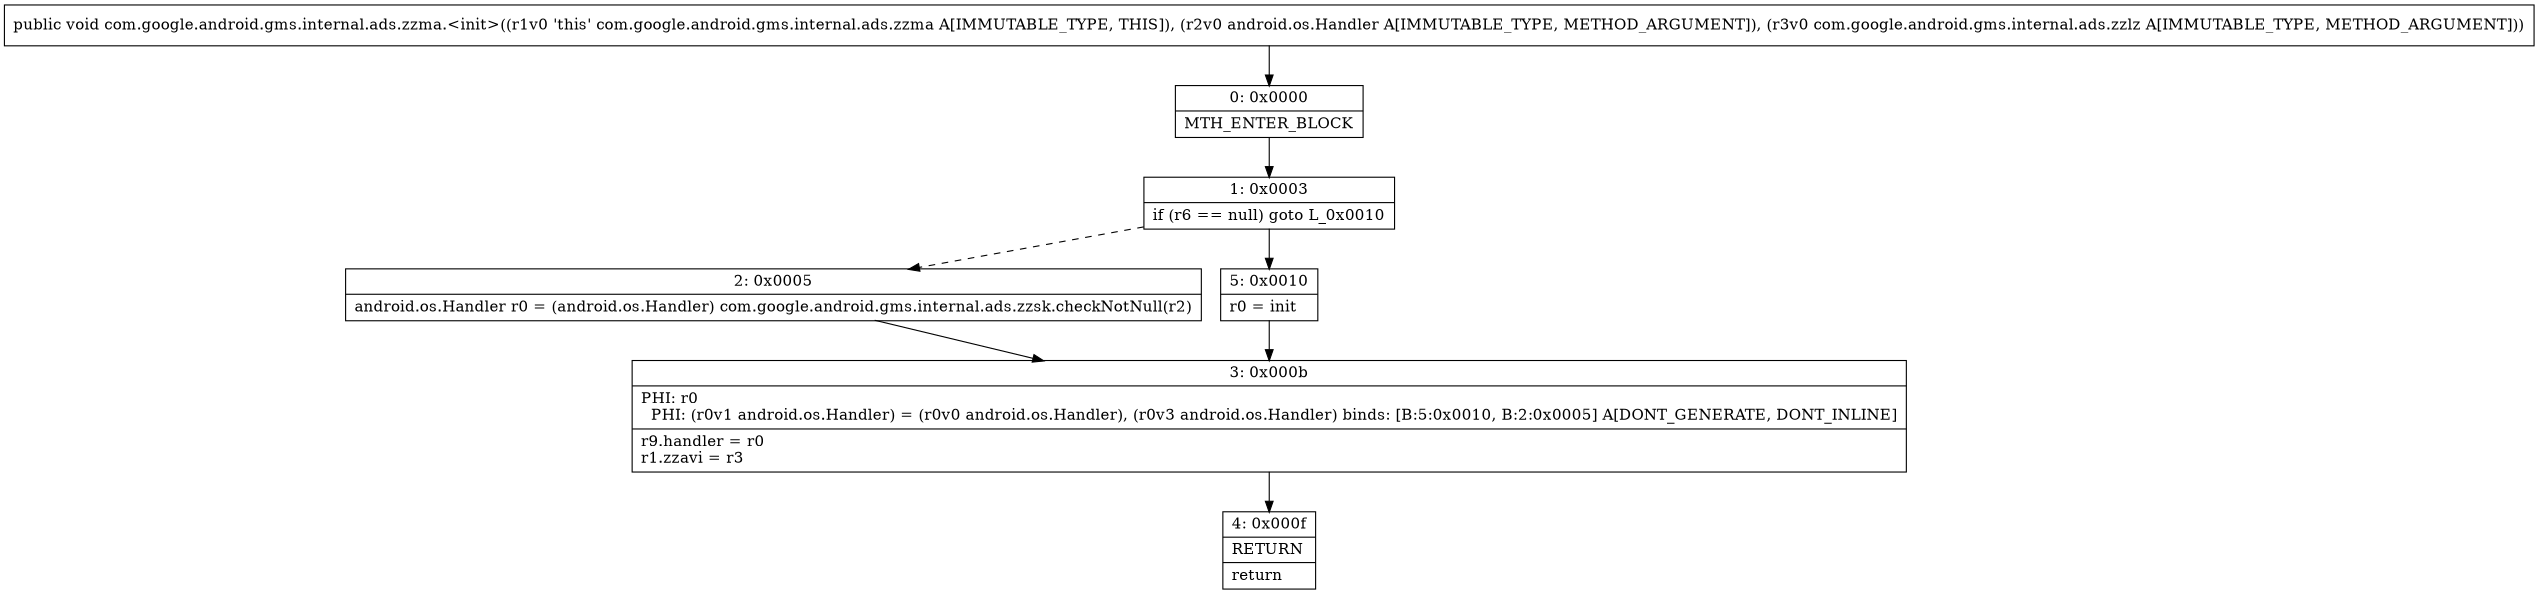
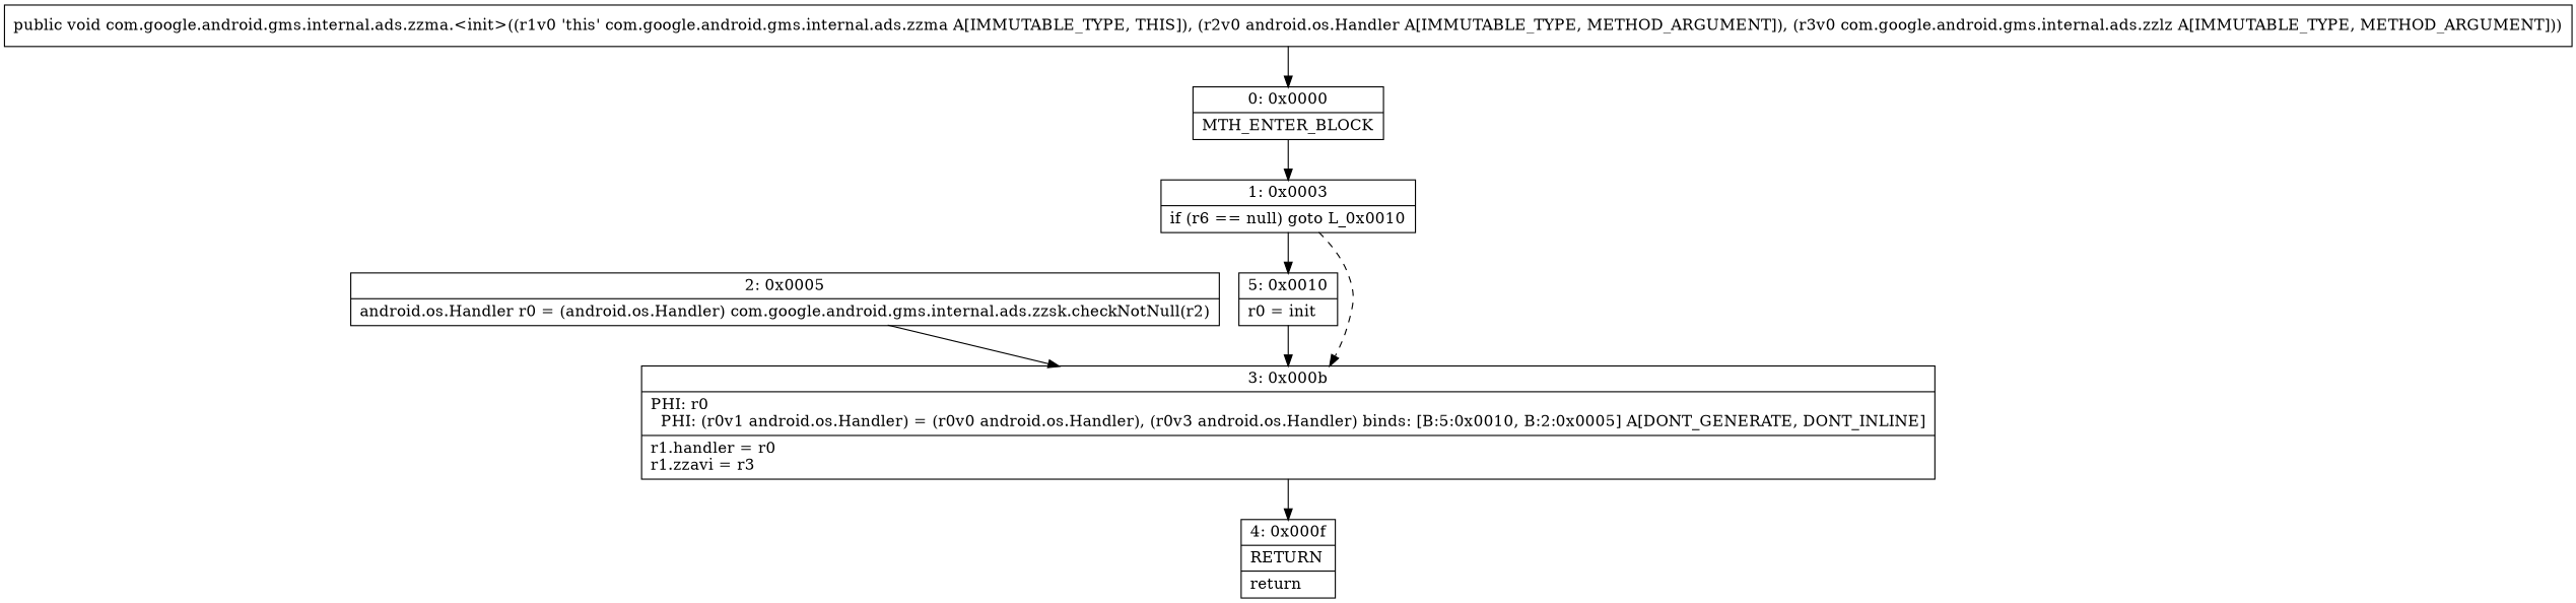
  digraph {
    node [shape=record]
    n1 [label="{0\:\ 0x0000|MTH_ENTER_BLOCK\l}"]
    n2 [label="{1\:\ 0x0003|if (r6 == null) goto L_0x0010\l}"]
    n3 [label="{2\:\ 0x0005|android.os.Handler r0 = (android.os.Handler) com.google.android.gms.internal.ads.zzsk.checkNotNull(r2)\l}"]
    n4 [label="{5\:\ 0x0010|r0 = init\l}"]
-   n5 [label="{3\:\ 0x000b|PHI: r0 \l  PHI: (r0v1 android.os.Handler) = (r0v0 android.os.Handler), (r0v3 android.os.Handler) binds: [B:5:0x0010, B:2:0x0005] A[DONT_GENERATE, DONT_INLINE]\l|r9.handler = r0\lr1.zzavi = r3\l}"]
+   n5 [label="{3\:\ 0x000b|PHI: r0 \l  PHI: (r0v1 android.os.Handler) = (r0v0 android.os.Handler), (r0v3 android.os.Handler) binds: [B:5:0x0010, B:2:0x0005] A[DONT_GENERATE, DONT_INLINE]\l|r1.handler = r0\lr1.zzavi = r3\l}"]
    n6 [label="{4\:\ 0x000f|RETURN\l|return\l}"]
    n7 [label="{public void com.google.android.gms.internal.ads.zzma.\<init\>((r1v0 'this' com.google.android.gms.internal.ads.zzma A[IMMUTABLE_TYPE, THIS]), (r2v0 android.os.Handler A[IMMUTABLE_TYPE, METHOD_ARGUMENT]), (r3v0 com.google.android.gms.internal.ads.zzlz A[IMMUTABLE_TYPE, METHOD_ARGUMENT])) }"]
    n1 -> n2
-   n2 -> n3 [style=dashed]
+   n2 -> n5 [style=dashed]
    n2 -> n4
    n3 -> n5
    n4 -> n5
    n5 -> n6
    n7 -> n1
  }
